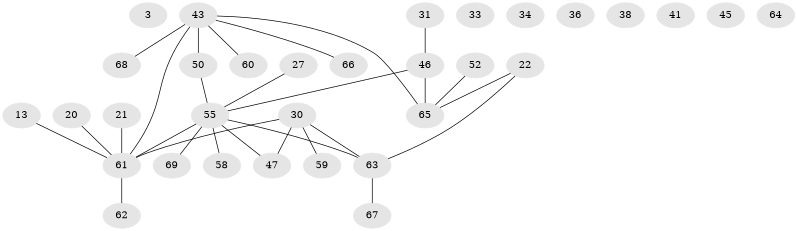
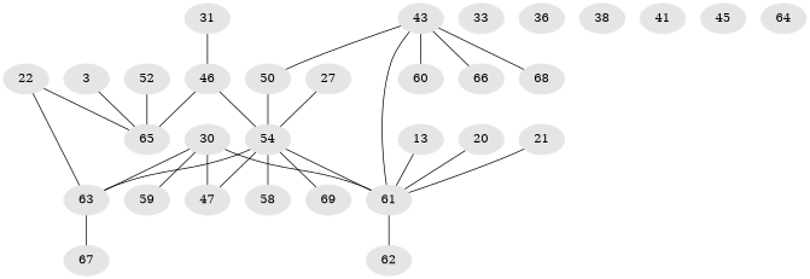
  graph {
    node [color=gray90 style=filled]
    n1 [label=3]
    61 [super="+5+35"]
    62 [super="+28"]
    13
    20
    21
    22
    63
    65 [super="+2+12+51"]
    67 [super="+10+49"]
    43 [super="+18+16"]
    50 [super="+39"]
    60 [super="+25+40"]
    66 [super="+32"]
    68 [super="+54"]
-   55 [super="+26+9+15+42+23"]
+   55 [super="+26+9+15+42+23" label=54]
    27
    n18 [label=47 super="+48+53"]
    58
    69
    30 [super="+8"]
    59
    46 [super="+44"]
    31
    33
-   34
    36
    38
    41 [super="+19"]
    45 [super="+37"]
    52
    64
    61 -- 62
    13 -- 61
    20 -- 61
    21 -- 61
    22 -- 63
    22 -- 65
    63 -- 67
    43 -- 61
-   43 -- 65
+   n1 -- 65
    43 -- 50 [weight=2]
    43 -- 60 [weight=2]
    43 -- 66
    43 -- 68 [weight=2]
    50 -- 55 [weight=2]
    55 -- 61 [weight=2]
    55 -- 63
    55 -- n18
    55 -- 58
    55 -- 69
    27 -- 55
    30 -- 61 [weight=2]
    30 -- 63 [weight=2]
    30 -- n18
    30 -- 59
    46 -- 65 [weight=2]
    46 -- 55
    31 -- 46
    52 -- 65
  }
